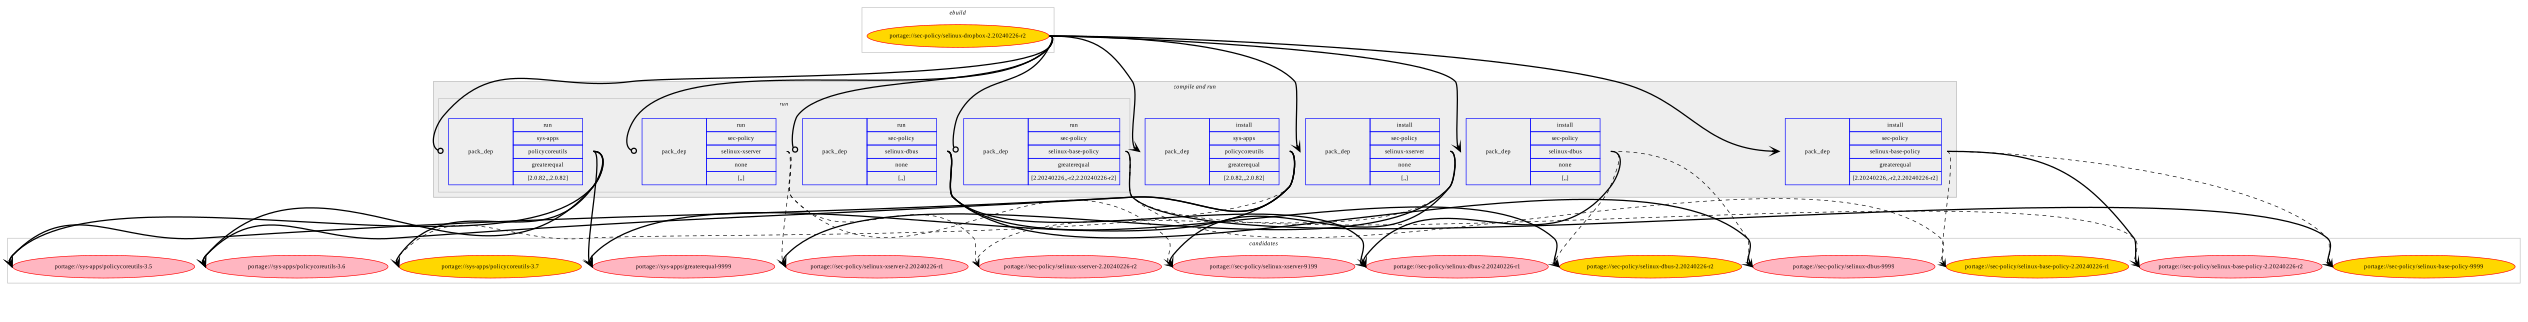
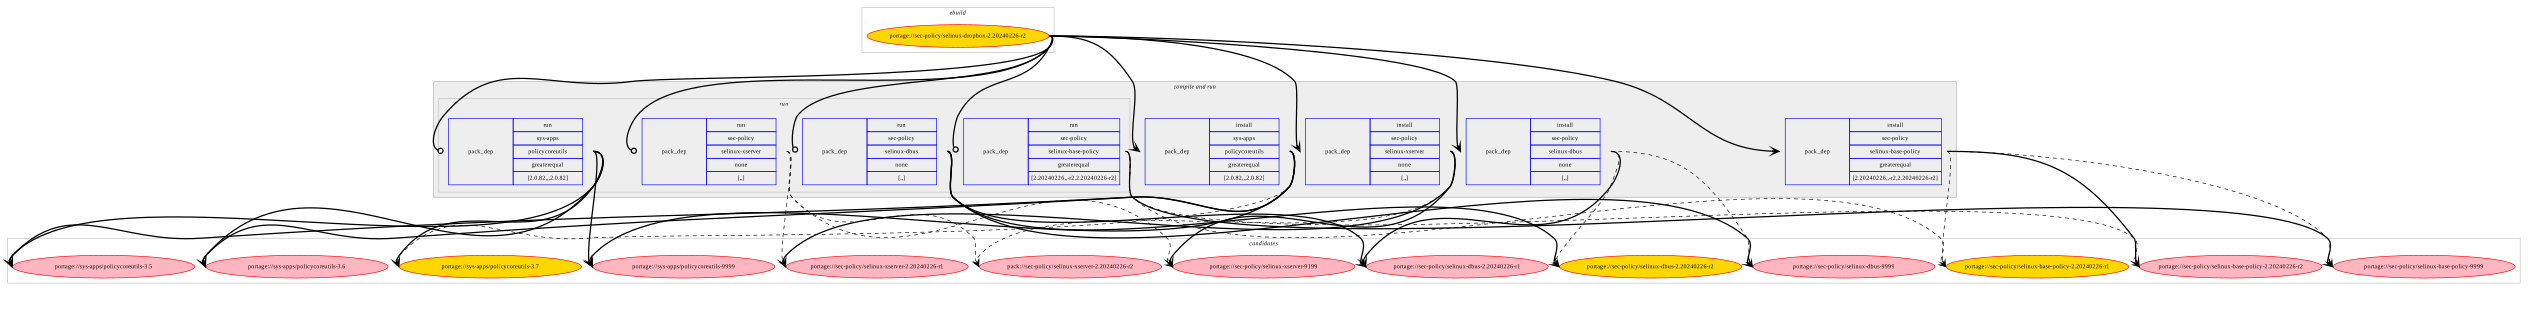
  digraph {
    compound=true
    concentrate=true
    fontname="Liberation Serif"
    fontsize=10
    newrank=true
    rankdir=TB
    ranksep=1.5
    node [color=red fillcolor=lightpink fontname="Liberation Serif" fontsize=10 style=filled]
    edge [arrowhead=vee fontname="Liberation Serif" headport=w style=bold tailport=e weight=100]
    n1 [fillcolor=gold label="portage://sec-policy/selinux-dropbox-2.20240226-r2" width=4]
    n2 [color=blue label=<<TABLE BORDER="0" CELLBORDER="1" CELLSPACING="0" CELLPADDING="4" WIDTH="220"><TR><TD ROWSPAN="6" CELLPADDING="30">pack_dep</TD></TR><TR><TD WIDTH="110">install</TD></TR><TR><TD>sec-policy</TD></TR><TR><TD>selinux-base-policy</TD></TR><TR><TD>greaterequal</TD></TR><TR><TD>[2.20240226,,-r2,2.20240226-r2]</TD></TR></TABLE>> shape=none fillcolor="" style=""]
    n3 [color=blue label=<<TABLE BORDER="0" CELLBORDER="1" CELLSPACING="0" CELLPADDING="4" WIDTH="220"><TR><TD ROWSPAN="6" CELLPADDING="30">pack_dep</TD></TR><TR><TD WIDTH="110">install</TD></TR><TR><TD>sec-policy</TD></TR><TR><TD>selinux-dbus</TD></TR><TR><TD>none</TD></TR><TR><TD>[,,]</TD></TR></TABLE>> shape=none fillcolor="" style=""]
    n4 [color=blue label=<<TABLE BORDER="0" CELLBORDER="1" CELLSPACING="0" CELLPADDING="4" WIDTH="220"><TR><TD ROWSPAN="6" CELLPADDING="30">pack_dep</TD></TR><TR><TD WIDTH="110">install</TD></TR><TR><TD>sec-policy</TD></TR><TR><TD>selinux-xserver</TD></TR><TR><TD>none</TD></TR><TR><TD>[,,]</TD></TR></TABLE>> shape=none fillcolor="" style=""]
    n5 [color=blue label=<<TABLE BORDER="0" CELLBORDER="1" CELLSPACING="0" CELLPADDING="4" WIDTH="220"><TR><TD ROWSPAN="6" CELLPADDING="30">pack_dep</TD></TR><TR><TD WIDTH="110">install</TD></TR><TR><TD>sys-apps</TD></TR><TR><TD>policycoreutils</TD></TR><TR><TD>greaterequal</TD></TR><TR><TD>[2.0.82,,,2.0.82]</TD></TR></TABLE>> shape=none fillcolor="" style=""]
    n6 [color=blue label=<<TABLE BORDER="0" CELLBORDER="1" CELLSPACING="0" CELLPADDING="4" WIDTH="220"><TR><TD ROWSPAN="6" CELLPADDING="30">pack_dep</TD></TR><TR><TD WIDTH="110">run</TD></TR><TR><TD>sec-policy</TD></TR><TR><TD>selinux-base-policy</TD></TR><TR><TD>greaterequal</TD></TR><TR><TD>[2.20240226,,-r2,2.20240226-r2]</TD></TR></TABLE>> shape=none fillcolor="" style=""]
    n7 [color=blue label=<<TABLE BORDER="0" CELLBORDER="1" CELLSPACING="0" CELLPADDING="4" WIDTH="220"><TR><TD ROWSPAN="6" CELLPADDING="30">pack_dep</TD></TR><TR><TD WIDTH="110">run</TD></TR><TR><TD>sec-policy</TD></TR><TR><TD>selinux-dbus</TD></TR><TR><TD>none</TD></TR><TR><TD>[,,]</TD></TR></TABLE>> shape=none fillcolor="" style=""]
    n8 [color=blue label=<<TABLE BORDER="0" CELLBORDER="1" CELLSPACING="0" CELLPADDING="4" WIDTH="220"><TR><TD ROWSPAN="6" CELLPADDING="30">pack_dep</TD></TR><TR><TD WIDTH="110">run</TD></TR><TR><TD>sec-policy</TD></TR><TR><TD>selinux-xserver</TD></TR><TR><TD>none</TD></TR><TR><TD>[,,]</TD></TR></TABLE>> shape=none fillcolor="" style=""]
    n9 [color=blue label=<<TABLE BORDER="0" CELLBORDER="1" CELLSPACING="0" CELLPADDING="4" WIDTH="220"><TR><TD ROWSPAN="6" CELLPADDING="30">pack_dep</TD></TR><TR><TD WIDTH="110">run</TD></TR><TR><TD>sys-apps</TD></TR><TR><TD>policycoreutils</TD></TR><TR><TD>greaterequal</TD></TR><TR><TD>[2.0.82,,,2.0.82]</TD></TR></TABLE>> shape=none fillcolor="" style=""]
-   n10 [fillcolor=gold label="portage://sec-policy/selinux-base-policy-9999" width=4]
+   n10 [label="portage://sec-policy/selinux-base-policy-9999" width=4]
    n11 [label="portage://sec-policy/selinux-base-policy-2.20240226-r2" width=4]
    n12 [fillcolor=gold label="portage://sec-policy/selinux-base-policy-2.20240226-r1" width=4]
    n13 [label="portage://sec-policy/selinux-dbus-9999" width=4]
    n14 [fillcolor=gold label="portage://sec-policy/selinux-dbus-2.20240226-r2" width=4]
    n15 [label="portage://sec-policy/selinux-dbus-2.20240226-r1" width=4]
    n16 [label="portage://sec-policy/selinux-xserver-9199" width=4]
-   n17 [label="portage://sec-policy/selinux-xserver-2.20240226-r2" width=4]
+   n17 [label="pack://sec-policy/selinux-xserver-2.20240226-r2" width=4]
    n18 [label="portage://sec-policy/selinux-xserver-2.20240226-r1" width=4]
-   n19 [label="portage://sys-apps/greaterequal-9999" width=4]
+   n19 [label="portage://sys-apps/policycoreutils-9999" width=4]
    n20 [fillcolor=gold label="portage://sys-apps/policycoreutils-3.7" width=4]
    n21 [label="portage://sys-apps/policycoreutils-3.6" width=4]
    n22 [label="portage://sys-apps/policycoreutils-3.5" width=4]
    subgraph cluster_1 {
      color=gray
      label=<<i>ebuild</i>>
      n1
    }
    subgraph cluster_2 {
      color=gray
      label=<<i>dependencies</i>>
      subgraph cluster_3 {
        color=gray
        fillcolor="#eeeeee"
        label=<<i>compile</i>>
        style=filled
        subgraph sub_4 {
          color=gray
          fillcolor="#eeeeee"
          label=<<i>compile</i>>
          style=filled
          n2
        }
        subgraph sub_5 {
          color=gray
          fillcolor="#eeeeee"
          label=<<i>compile</i>>
          style=filled
          n3
        }
        subgraph sub_6 {
          color=gray
          fillcolor="#eeeeee"
          label=<<i>compile</i>>
          style=filled
          n4
        }
        subgraph sub_7 {
          color=gray
          fillcolor="#eeeeee"
          label=<<i>compile</i>>
          style=filled
          n5
        }
      }
      subgraph cluster_8 {
        color=gray
        fillcolor="#eeeeee"
        label=<<i>compile and run</i>>
        style=filled
      }
      subgraph cluster_9 {
        color=gray
        fillcolor="#eeeeee"
        label=<<i>run</i>>
        style=filled
        subgraph sub_10 {
          color=gray
          fillcolor="#eeeeee"
          label=<<i>run</i>>
          style=filled
          n6
        }
        subgraph sub_11 {
          color=gray
          fillcolor="#eeeeee"
          label=<<i>run</i>>
          style=filled
          n7
        }
        subgraph sub_12 {
          color=gray
          fillcolor="#eeeeee"
          label=<<i>run</i>>
          style=filled
          n8
        }
        subgraph sub_13 {
          color=gray
          fillcolor="#eeeeee"
          label=<<i>run</i>>
          style=filled
          n9
        }
      }
    }
    subgraph cluster_14 {
      color=gray
      label=<<i>candidates</i>>
      rank=same
      subgraph sub_15 {
        color=black
        label=<<i>candidates</i>>
        nodesep=1
        rank=same
        n10
        n11
        n12
      }
      subgraph sub_16 {
        color=black
        label=<<i>candidates</i>>
        nodesep=1
        rank=same
        n13
        n14
        n15
      }
      subgraph sub_17 {
        color=black
        label=<<i>candidates</i>>
        nodesep=1
        rank=same
        n16
        n17
        n18
      }
      subgraph sub_18 {
        color=black
        label=<<i>candidates</i>>
        nodesep=1
        rank=same
        n19
        n20
        n21
        n22
      }
      subgraph sub_19 {
        color=black
        label=<<i>candidates</i>>
        nodesep=1
        rank=same
        n10
        n11
        n12
      }
      subgraph sub_20 {
        color=black
        label=<<i>candidates</i>>
        nodesep=1
        rank=same
        n13
        n14
        n15
      }
      subgraph sub_21 {
        color=black
        label=<<i>candidates</i>>
        nodesep=1
        rank=same
        n19
        n20
        n21
        n22
      }
      subgraph sub_22 {
        color=black
        label=<<i>candidates</i>>
        nodesep=1
        rank=same
        n16
        n17
        n18
      }
    }
    n1 -> n2 [weight=20]
    n1 -> n3 [weight=20]
    n1 -> n4 [weight=20]
    n1 -> n5 [weight=20]
    n1 -> n6 [arrowhead=odot weight=20]
    n1 -> n7 [arrowhead=odot weight=20]
    n1 -> n8 [arrowhead=odot weight=20]
    n1 -> n9 [arrowhead=odot weight=20]
    n2 -> n10 [style=dashed]
    n2 -> n11
    n2 -> n12 [style=dashed]
    n3 -> n13 [style=dashed]
    n3 -> n14 [style=dashed]
    n3 -> n15
    n4 -> n16
    n4 -> n17 [style=dashed]
    n4 -> n18
    n5 -> n19
    n5 -> n20 [style=dashed]
    n5 -> n21
    n5 -> n22
    n6 -> n10
    n6 -> n11 [style=dashed]
    n6 -> n12 [style=dashed]
    n7 -> n13
    n7 -> n14
    n7 -> n15
    n8 -> n16 [style=dashed]
    n8 -> n17 [style=dashed]
    n8 -> n18 [style=dashed]
    n9 -> n19
    n9 -> n20
    n9 -> n21
    n9 -> n22
  }
